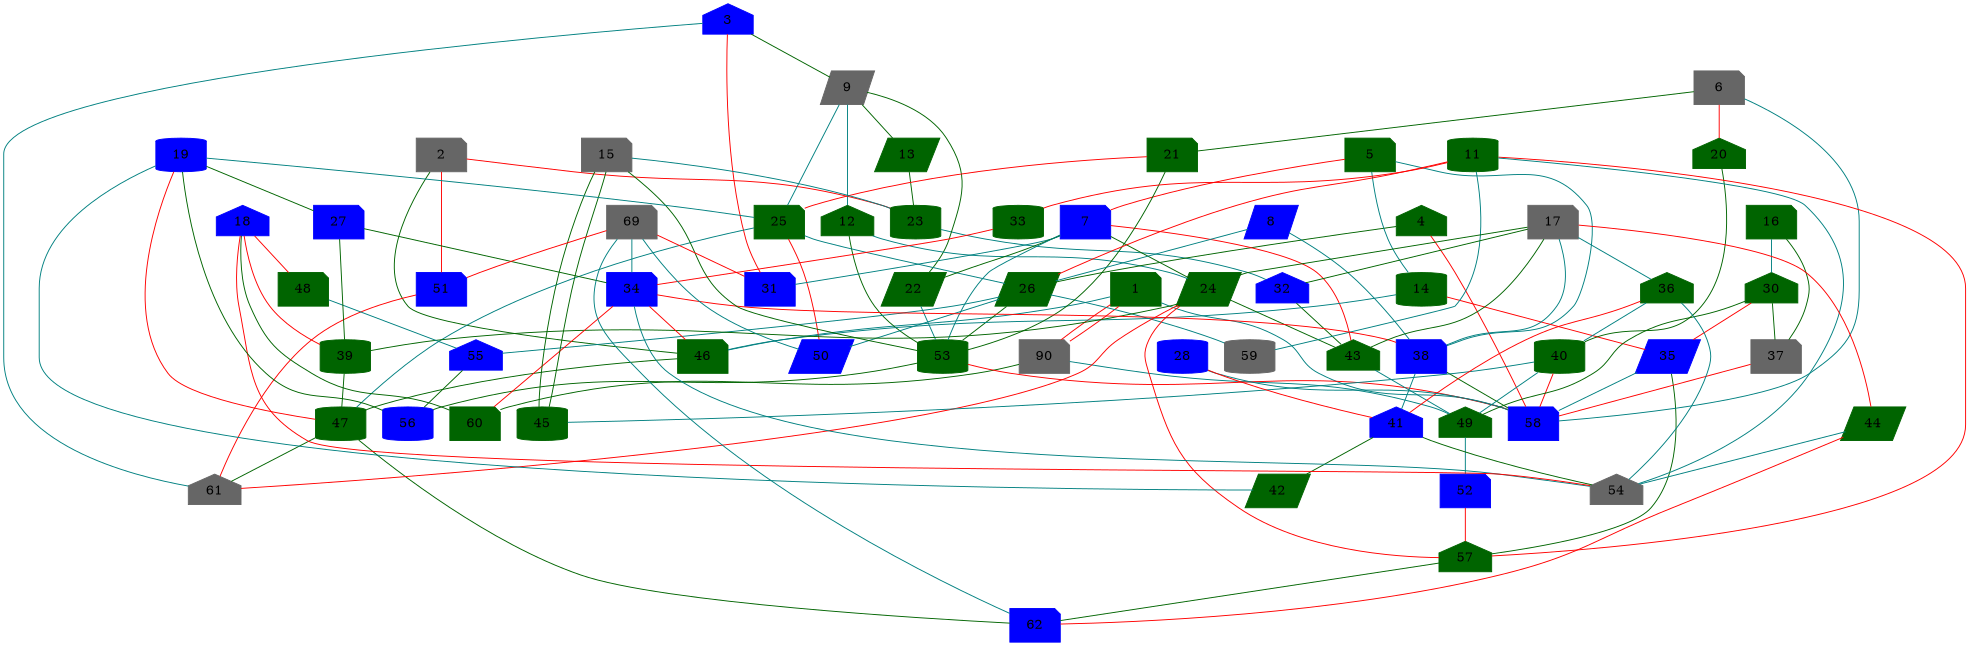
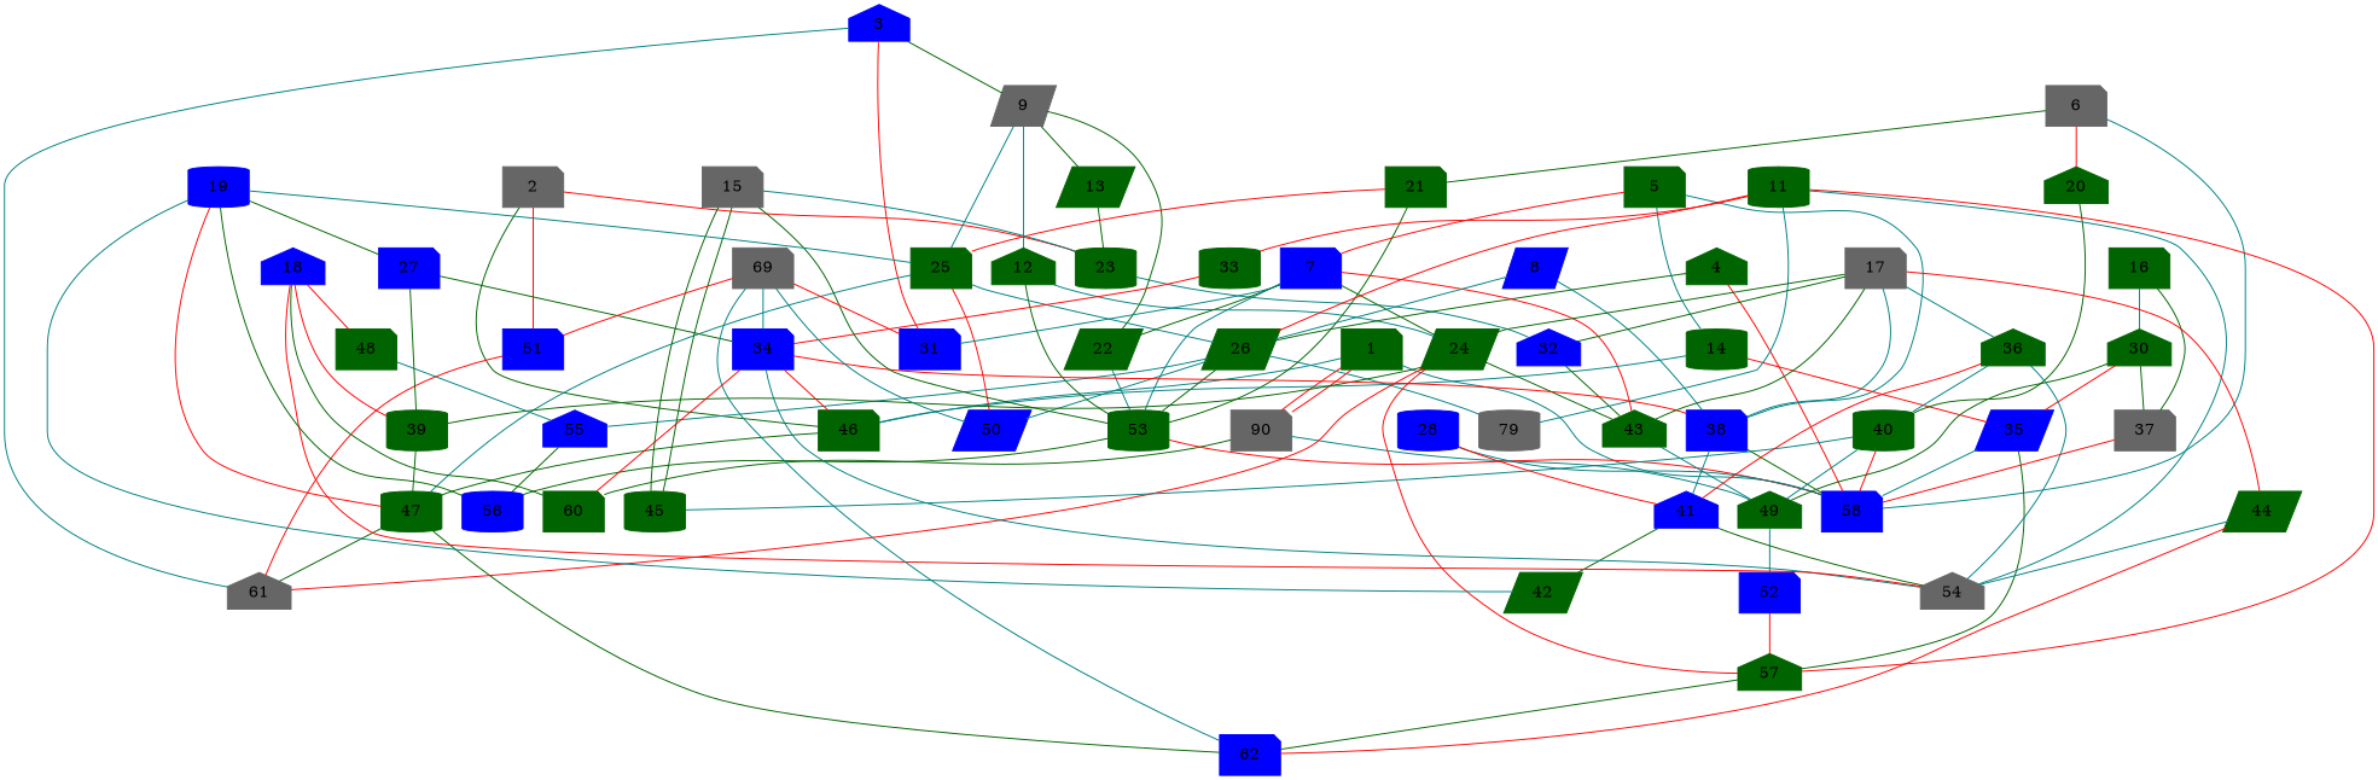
  graph {
    node [color=darkgreen shape=note style=filled]
    edge [color=teal]
    n1 [color=gray40 label=90]
    1
    46
    58 [color=blue]
    49 [shape=house]
    60
    47 [shape=cylinder]
    2 [color=gray40]
    23 [shape=cylinder]
    51 [color=blue]
    32 [color=blue shape=house]
    61 [color=gray40 shape=house]
    3 [color=blue shape=house]
    9 [color=gray40 shape=parallelogram]
    31 [color=blue]
    22 [shape=parallelogram]
    12 [shape=house]
    13 [shape=parallelogram]
    25
    4 [shape=house]
    26 [shape=parallelogram]
    53 [shape=cylinder]
-   59 [color=gray40 shape=cylinder]
+   59 [color=gray40 shape=cylinder label=79]
    50 [color=blue shape=parallelogram]
    55 [color=blue shape=house]
    7 [color=blue]
    5
    14 [shape=cylinder]
    38 [color=blue]
    24 [shape=parallelogram]
    43 [shape=house]
    35 [color=blue shape=parallelogram]
    41 [color=blue shape=house]
    6 [color=gray40]
    20 [shape=house]
    21
    40 [shape=cylinder]
    57 [shape=house]
    39 [shape=cylinder]
    56 [color=blue shape=cylinder]
    8 [color=blue shape=parallelogram]
    52 [color=blue]
    11 [shape=cylinder]
    33 [shape=cylinder]
    54 [color=gray40 shape=house]
    34 [color=blue]
    62 [color=blue]
    15 [color=gray40]
    45 [shape=cylinder]
    30 [shape=house]
    16
    37 [color=gray40]
    17 [color=gray40]
    36 [shape=house]
    44 [shape=parallelogram]
    18 [color=blue shape=house]
    48
    19 [color=blue shape=cylinder]
    27 [color=blue]
    42 [shape=parallelogram]
    28 [color=blue shape=cylinder]
    n62 [color=gray40 label=69]
    n1 -- 49
    n1 -- 60 [color=darkgreen]
    1 -- n1 [color=red]
    1 -- n1 [color=red]
    1 -- 46
    1 -- 58
    46 -- 47 [color=darkgreen]
    49 -- 52
    47 -- 61 [color=darkgreen]
    47 -- 62 [color=darkgreen]
    2 -- 46 [color=darkgreen]
    2 -- 23 [color=red]
    2 -- 51 [color=red]
    23 -- 32
    51 -- 61 [color=red]
    32 -- 43 [color=darkgreen]
    3 -- 61
    3 -- 9 [color=darkgreen]
    3 -- 31 [color=red]
    9 -- 22 [color=darkgreen]
    9 -- 12
    9 -- 13 [color=darkgreen]
    9 -- 25
    22 -- 53
    12 -- 53 [color=darkgreen]
    12 -- 24
    13 -- 23 [color=darkgreen]
    25 -- 47
    25 -- 26
    25 -- 50 [color=red]
    4 -- 58 [color=red]
    4 -- 26 [color=darkgreen]
    26 -- 53 [color=darkgreen]
    26 -- 59
    26 -- 50
    26 -- 55
    53 -- 58 [color=red]
    53 -- 56 [color=darkgreen]
    55 -- 56 [color=darkgreen]
    7 -- 31
    7 -- 22 [color=darkgreen]
    7 -- 53
    7 -- 24 [color=darkgreen]
    7 -- 43 [color=red]
    5 -- 7 [color=red]
    5 -- 14
    5 -- 38
    14 -- 46
    14 -- 35 [color=red]
    38 -- 58 [color=darkgreen]
    38 -- 41
    24 -- 61 [color=red]
    24 -- 43 [color=darkgreen]
    24 -- 57 [color=red]
    24 -- 39 [color=darkgreen]
    43 -- 49
    35 -- 58
    35 -- 57 [color=darkgreen]
    41 -- 54 [color=darkgreen]
    41 -- 42 [color=darkgreen]
    6 -- 58
    6 -- 20 [color=red]
    6 -- 21 [color=darkgreen]
    20 -- 40 [color=darkgreen]
    21 -- 25 [color=red]
    21 -- 53 [color=darkgreen]
    40 -- 58 [color=red]
    40 -- 49
    40 -- 45
    57 -- 62 [color=darkgreen]
    39 -- 47 [color=darkgreen]
    8 -- 26
    8 -- 38
    52 -- 57 [color=red]
    11 -- 26 [color=red]
    11 -- 59
    11 -- 57 [color=red]
    11 -- 33 [color=red]
    11 -- 54
    33 -- 34 [color=red]
    34 -- 46 [color=red]
    34 -- 60 [color=red]
    34 -- 38 [color=red]
    34 -- 54
    15 -- 23
    15 -- 53 [color=darkgreen]
    15 -- 45 [color=darkgreen]
    15 -- 45 [color=darkgreen]
    30 -- 49 [color=darkgreen]
    30 -- 35 [color=red]
    30 -- 37 [color=darkgreen]
    16 -- 30
    16 -- 37 [color=darkgreen]
    37 -- 58 [color=red]
    17 -- 32 [color=darkgreen]
    17 -- 38
    17 -- 24 [color=darkgreen]
    17 -- 43 [color=darkgreen]
    17 -- 36
    17 -- 44 [color=red]
    36 -- 41 [color=red]
    36 -- 40
    36 -- 54
    44 -- 54
    44 -- 62 [color=red]
    18 -- 60 [color=darkgreen]
    18 -- 39 [color=red]
    18 -- 54 [color=red]
    18 -- 48 [color=red]
    48 -- 55
    19 -- 47 [color=red]
    19 -- 25
    19 -- 56 [color=darkgreen]
    19 -- 27 [color=darkgreen]
    19 -- 42
    27 -- 39 [color=darkgreen]
    27 -- 34 [color=darkgreen]
    28 -- 58
    28 -- 41 [color=red]
    n62 -- 51 [color=red]
    n62 -- 31 [color=red]
    n62 -- 50
    n62 -- 34
    n62 -- 62
  }
